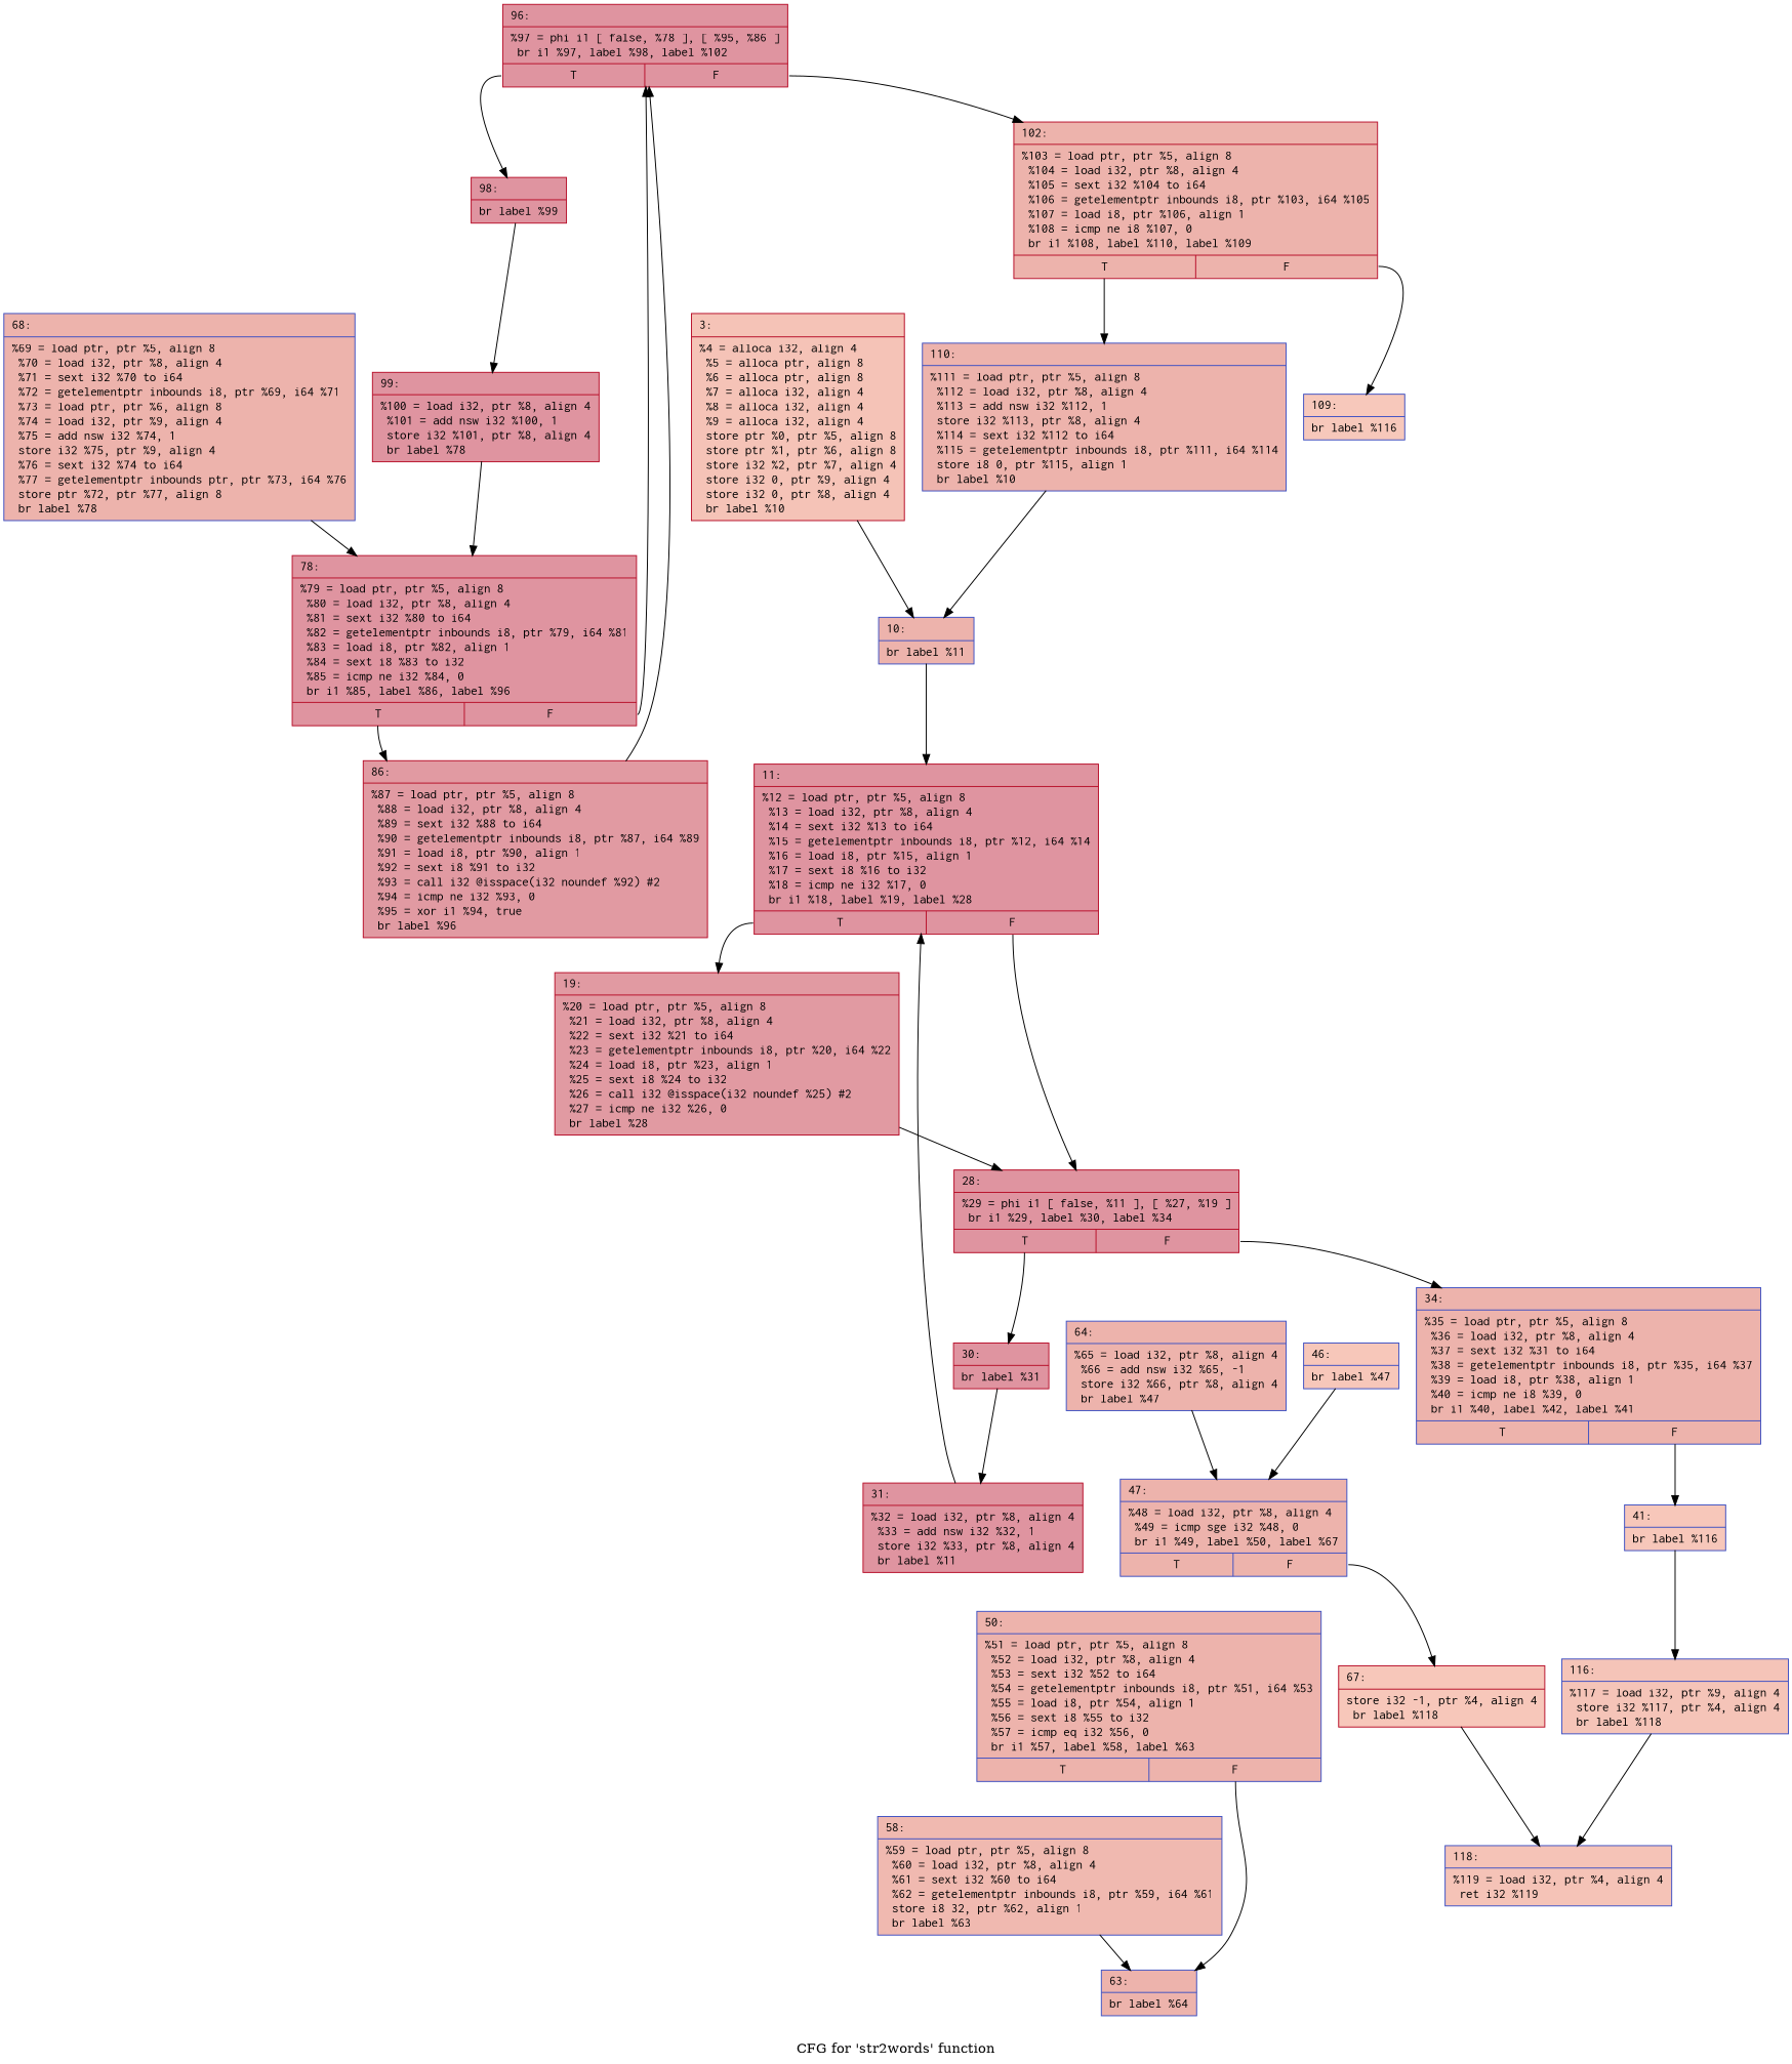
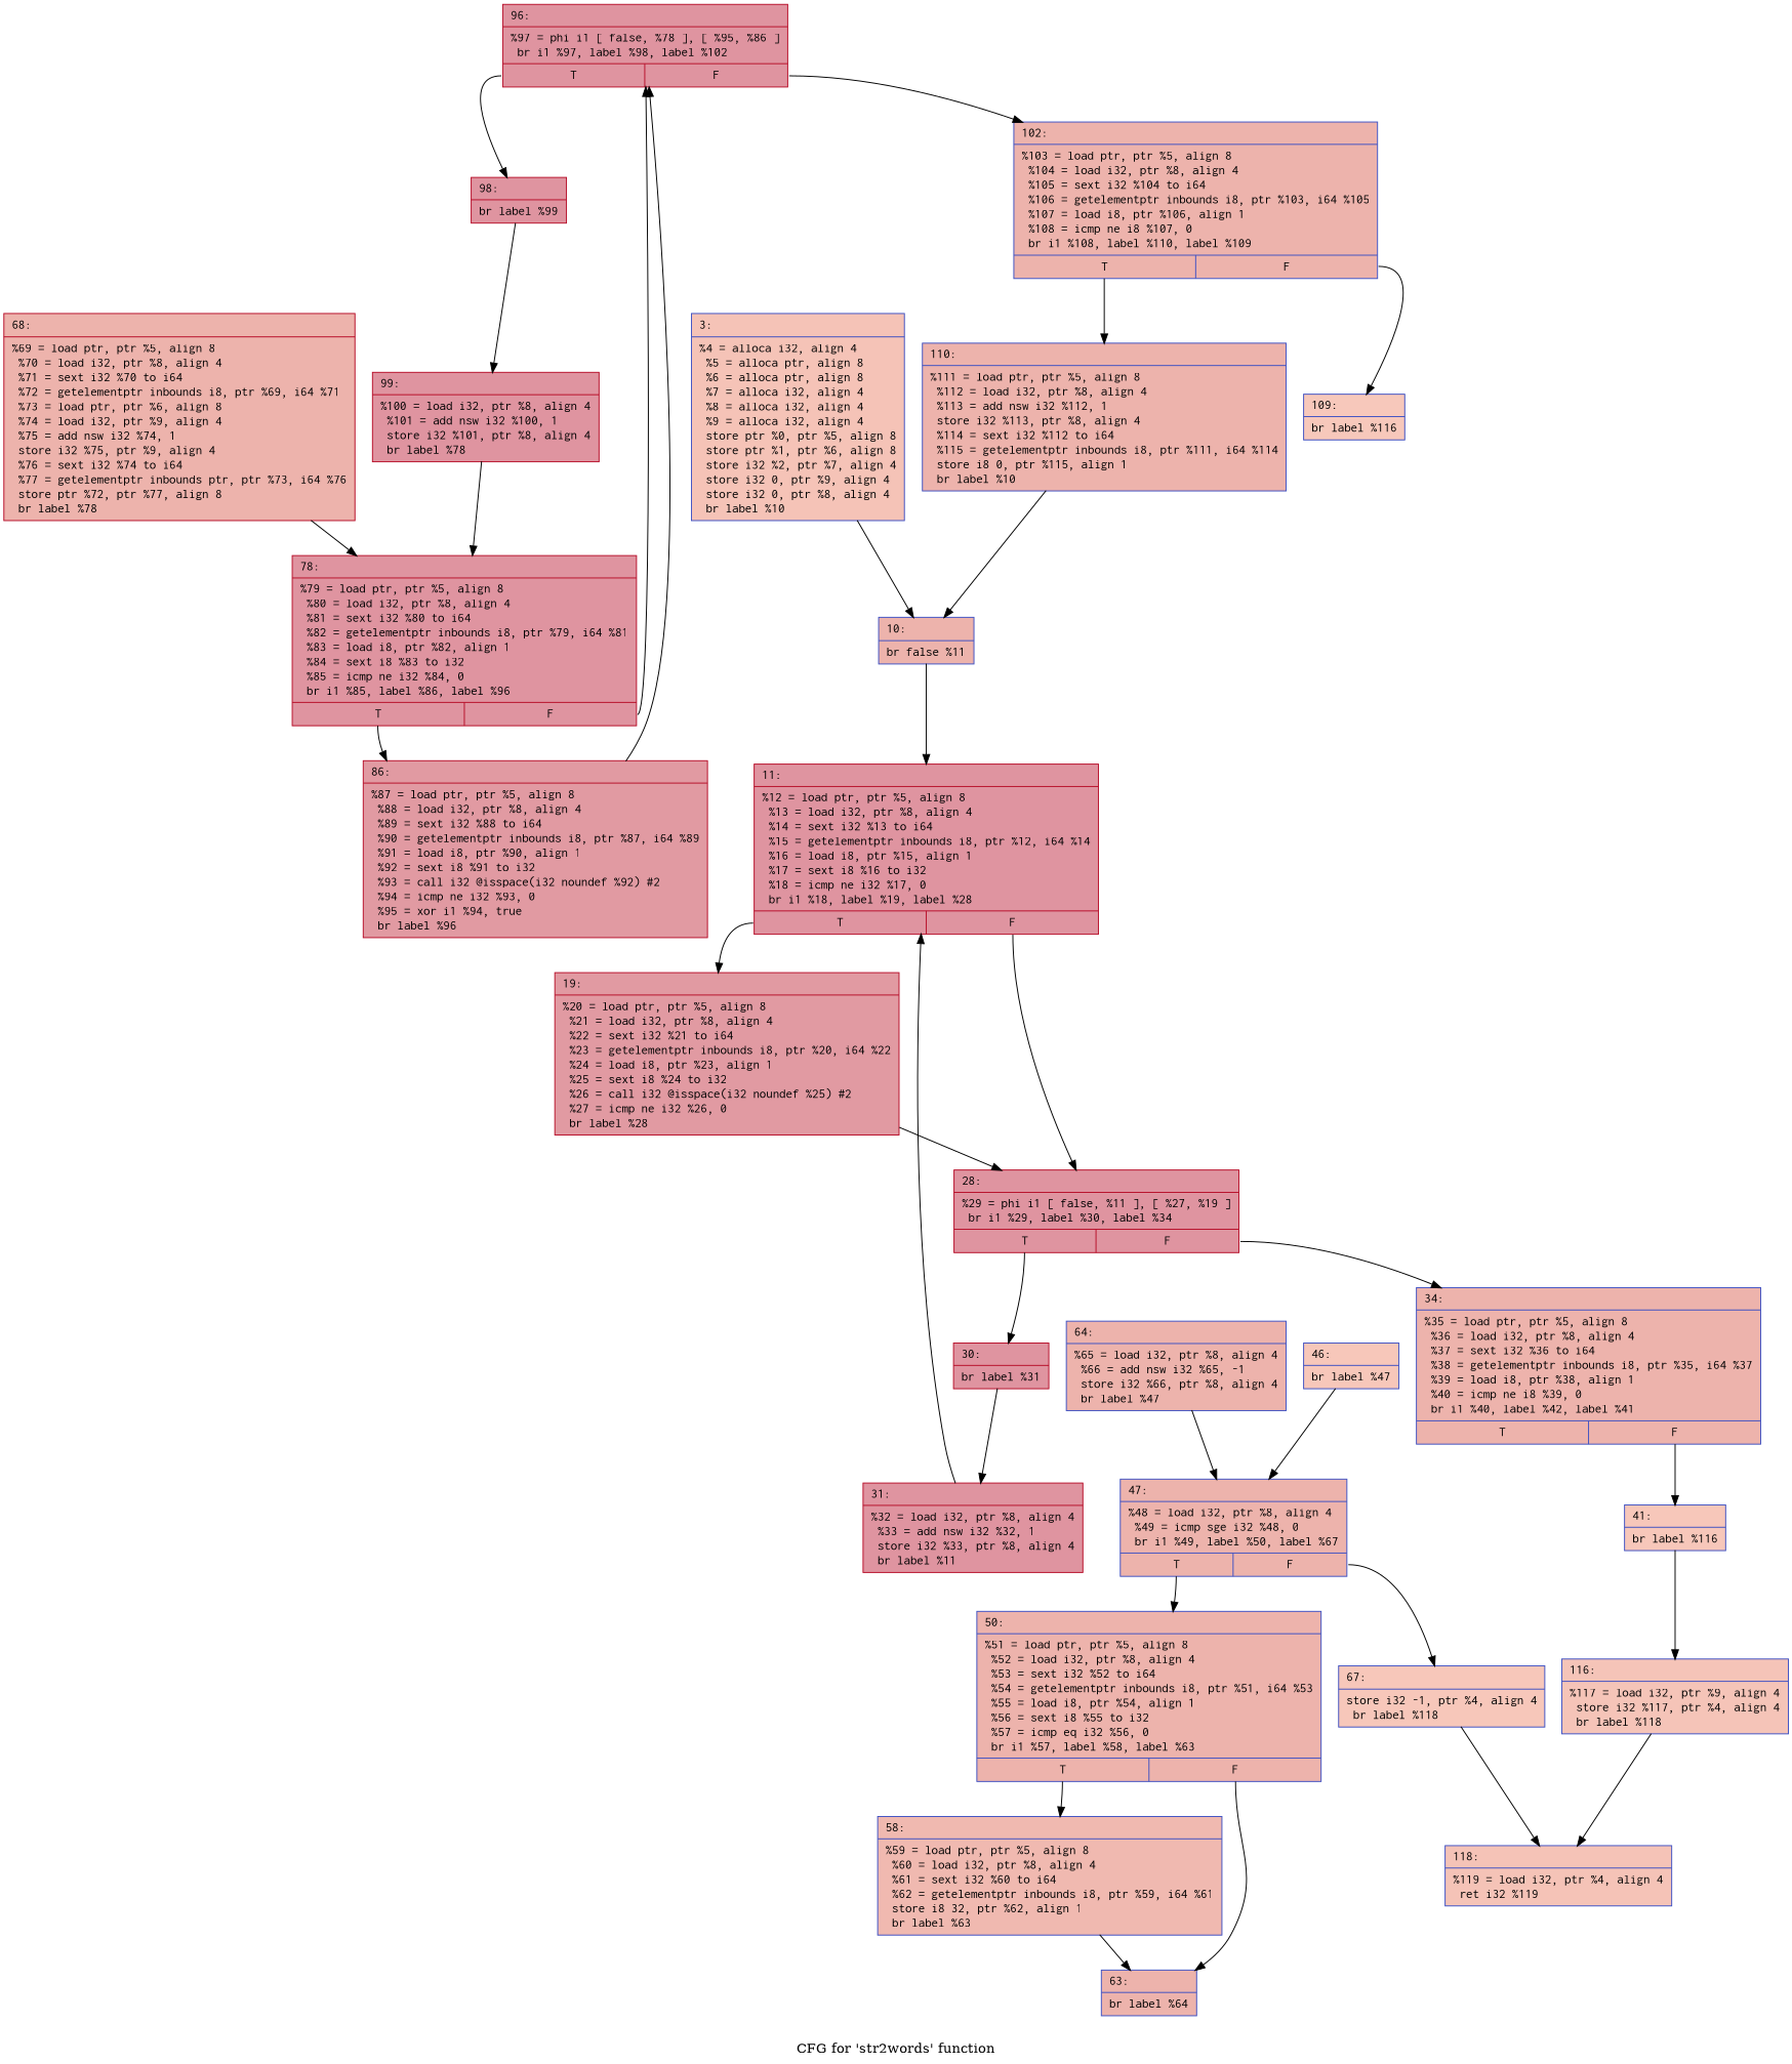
  digraph {
    label="CFG for 'str2words' function"
    node [color="#3d50c3ff" fillcolor="#d6524470" fontname=Courier shape=record style=filled]
-   n1 [color="#b70d28ff" fillcolor="#e8765c70" label="{3:\l|  %4 = alloca i32, align 4\l  %5 = alloca ptr, align 8\l  %6 = alloca ptr, align 8\l  %7 = alloca i32, align 4\l  %8 = alloca i32, align 4\l  %9 = alloca i32, align 4\l  store ptr %0, ptr %5, align 8\l  store ptr %1, ptr %6, align 8\l  store i32 %2, ptr %7, align 4\l  store i32 0, ptr %9, align 4\l  store i32 0, ptr %8, align 4\l  br label %10\l}"]
-   n2 [label="{10:\l|  br label %11\l}"]
+   n1 [fillcolor="#e8765c70" label="{3:\l|  %4 = alloca i32, align 4\l  %5 = alloca ptr, align 8\l  %6 = alloca ptr, align 8\l  %7 = alloca i32, align 4\l  %8 = alloca i32, align 4\l  %9 = alloca i32, align 4\l  store ptr %0, ptr %5, align 8\l  store ptr %1, ptr %6, align 8\l  store i32 %2, ptr %7, align 4\l  store i32 0, ptr %9, align 4\l  store i32 0, ptr %8, align 4\l  br label %10\l}"]
+   n2 [label="{10:\l|  br false %11\l}"]
    n3 [color="#b70d28ff" fillcolor="#b70d2870" label="{11:\l|  %12 = load ptr, ptr %5, align 8\l  %13 = load i32, ptr %8, align 4\l  %14 = sext i32 %13 to i64\l  %15 = getelementptr inbounds i8, ptr %12, i64 %14\l  %16 = load i8, ptr %15, align 1\l  %17 = sext i8 %16 to i32\l  %18 = icmp ne i32 %17, 0\l  br i1 %18, label %19, label %28\l|{<s0>T|<s1>F}}"]
    n4 [color="#b70d28ff" fillcolor="#bb1b2c70" label="{19:\l|  %20 = load ptr, ptr %5, align 8\l  %21 = load i32, ptr %8, align 4\l  %22 = sext i32 %21 to i64\l  %23 = getelementptr inbounds i8, ptr %20, i64 %22\l  %24 = load i8, ptr %23, align 1\l  %25 = sext i8 %24 to i32\l  %26 = call i32 @isspace(i32 noundef %25) #2\l  %27 = icmp ne i32 %26, 0\l  br label %28\l}"]
    n5 [color="#b70d28ff" fillcolor="#b70d2870" label="{28:\l|  %29 = phi i1 [ false, %11 ], [ %27, %19 ]\l  br i1 %29, label %30, label %34\l|{<s0>T|<s1>F}}"]
    n6 [color="#b70d28ff" fillcolor="#b70d2870" label="{30:\l|  br label %31\l}"]
-   n7 [label="{34:\l|  %35 = load ptr, ptr %5, align 8\l  %36 = load i32, ptr %8, align 4\l  %37 = sext i32 %31 to i64\l  %38 = getelementptr inbounds i8, ptr %35, i64 %37\l  %39 = load i8, ptr %38, align 1\l  %40 = icmp ne i8 %39, 0\l  br i1 %40, label %42, label %41\l|{<s0>T|<s1>F}}"]
+   n7 [label="{34:\l|  %35 = load ptr, ptr %5, align 8\l  %36 = load i32, ptr %8, align 4\l  %37 = sext i32 %36 to i64\l  %38 = getelementptr inbounds i8, ptr %35, i64 %37\l  %39 = load i8, ptr %38, align 1\l  %40 = icmp ne i8 %39, 0\l  br i1 %40, label %42, label %41\l|{<s0>T|<s1>F}}"]
    n8 [color="#b70d28ff" fillcolor="#b70d2870" label="{31:\l|  %32 = load i32, ptr %8, align 4\l  %33 = add nsw i32 %32, 1\l  store i32 %33, ptr %8, align 4\l  br label %11\l}"]
    n9 [fillcolor="#ec7f6370" label="{41:\l|  br label %116\l}"]
    n10 [fillcolor="#e97a5f70" label="{116:\l|  %117 = load i32, ptr %9, align 4\l  store i32 %117, ptr %4, align 4\l  br label %118\l}"]
    n11 [fillcolor="#ec7f6370" label="{46:\l|  br label %47\l}"]
    n12 [label="{47:\l|  %48 = load i32, ptr %8, align 4\l  %49 = icmp sge i32 %48, 0\l  br i1 %49, label %50, label %67\l|{<s0>T|<s1>F}}"]
-   n13 [label="{68:\l|  %69 = load ptr, ptr %5, align 8\l  %70 = load i32, ptr %8, align 4\l  %71 = sext i32 %70 to i64\l  %72 = getelementptr inbounds i8, ptr %69, i64 %71\l  %73 = load ptr, ptr %6, align 8\l  %74 = load i32, ptr %9, align 4\l  %75 = add nsw i32 %74, 1\l  store i32 %75, ptr %9, align 4\l  %76 = sext i32 %74 to i64\l  %77 = getelementptr inbounds ptr, ptr %73, i64 %76\l  store ptr %72, ptr %77, align 8\l  br label %78\l}"]
+   n13 [color="#b70d28ff" label="{68:\l|  %69 = load ptr, ptr %5, align 8\l  %70 = load i32, ptr %8, align 4\l  %71 = sext i32 %70 to i64\l  %72 = getelementptr inbounds i8, ptr %69, i64 %71\l  %73 = load ptr, ptr %6, align 8\l  %74 = load i32, ptr %9, align 4\l  %75 = add nsw i32 %74, 1\l  store i32 %75, ptr %9, align 4\l  %76 = sext i32 %74 to i64\l  %77 = getelementptr inbounds ptr, ptr %73, i64 %76\l  store ptr %72, ptr %77, align 8\l  br label %78\l}"]
    n14 [color="#b70d28ff" fillcolor="#b70d2870" label="{78:\l|  %79 = load ptr, ptr %5, align 8\l  %80 = load i32, ptr %8, align 4\l  %81 = sext i32 %80 to i64\l  %82 = getelementptr inbounds i8, ptr %79, i64 %81\l  %83 = load i8, ptr %82, align 1\l  %84 = sext i8 %83 to i32\l  %85 = icmp ne i32 %84, 0\l  br i1 %85, label %86, label %96\l|{<s0>T|<s1>F}}"]
    n15 [fillcolor="#e8765c70" label="{118:\l|  %119 = load i32, ptr %4, align 4\l  ret i32 %119\l}"]
    n16 [label="{50:\l|  %51 = load ptr, ptr %5, align 8\l  %52 = load i32, ptr %8, align 4\l  %53 = sext i32 %52 to i64\l  %54 = getelementptr inbounds i8, ptr %51, i64 %53\l  %55 = load i8, ptr %54, align 1\l  %56 = sext i8 %55 to i32\l  %57 = icmp eq i32 %56, 0\l  br i1 %57, label %58, label %63\l|{<s0>T|<s1>F}}"]
-   n17 [color="#b70d28ff" fillcolor="#ec7f6370" label="{67:\l|  store i32 -1, ptr %4, align 4\l  br label %118\l}"]
+   n17 [fillcolor="#ec7f6370" label="{67:\l|  store i32 -1, ptr %4, align 4\l  br label %118\l}"]
    n18 [color="#b70d28ff" fillcolor="#bb1b2c70" label="{86:\l|  %87 = load ptr, ptr %5, align 8\l  %88 = load i32, ptr %8, align 4\l  %89 = sext i32 %88 to i64\l  %90 = getelementptr inbounds i8, ptr %87, i64 %89\l  %91 = load i8, ptr %90, align 1\l  %92 = sext i8 %91 to i32\l  %93 = call i32 @isspace(i32 noundef %92) #2\l  %94 = icmp ne i32 %93, 0\l  %95 = xor i1 %94, true\l  br label %96\l}"]
    n19 [color="#b70d28ff" fillcolor="#b70d2870" label="{96:\l|  %97 = phi i1 [ false, %78 ], [ %95, %86 ]\l  br i1 %97, label %98, label %102\l|{<s0>T|<s1>F}}"]
    n20 [fillcolor="#de614d70" label="{58:\l|  %59 = load ptr, ptr %5, align 8\l  %60 = load i32, ptr %8, align 4\l  %61 = sext i32 %60 to i64\l  %62 = getelementptr inbounds i8, ptr %59, i64 %61\l  store i8 32, ptr %62, align 1\l  br label %63\l}"]
    n21 [label="{63:\l|  br label %64\l}"]
    n22 [label="{64:\l|  %65 = load i32, ptr %8, align 4\l  %66 = add nsw i32 %65, -1\l  store i32 %66, ptr %8, align 4\l  br label %47\l}"]
    n23 [color="#b70d28ff" fillcolor="#b70d2870" label="{98:\l|  br label %99\l}"]
-   n24 [color="#b70d28ff" label="{102:\l|  %103 = load ptr, ptr %5, align 8\l  %104 = load i32, ptr %8, align 4\l  %105 = sext i32 %104 to i64\l  %106 = getelementptr inbounds i8, ptr %103, i64 %105\l  %107 = load i8, ptr %106, align 1\l  %108 = icmp ne i8 %107, 0\l  br i1 %108, label %110, label %109\l|{<s0>T|<s1>F}}"]
+   n24 [label="{102:\l|  %103 = load ptr, ptr %5, align 8\l  %104 = load i32, ptr %8, align 4\l  %105 = sext i32 %104 to i64\l  %106 = getelementptr inbounds i8, ptr %103, i64 %105\l  %107 = load i8, ptr %106, align 1\l  %108 = icmp ne i8 %107, 0\l  br i1 %108, label %110, label %109\l|{<s0>T|<s1>F}}"]
    n25 [color="#b70d28ff" fillcolor="#b70d2870" label="{99:\l|  %100 = load i32, ptr %8, align 4\l  %101 = add nsw i32 %100, 1\l  store i32 %101, ptr %8, align 4\l  br label %78\l}"]
    n26 [label="{110:\l|  %111 = load ptr, ptr %5, align 8\l  %112 = load i32, ptr %8, align 4\l  %113 = add nsw i32 %112, 1\l  store i32 %113, ptr %8, align 4\l  %114 = sext i32 %112 to i64\l  %115 = getelementptr inbounds i8, ptr %111, i64 %114\l  store i8 0, ptr %115, align 1\l  br label %10\l}"]
    n27 [fillcolor="#ed836670" label="{109:\l|  br label %116\l}"]
    n1 -> n2
    n2 -> n3
    n3 -> n4 [tailport=s0]
    n3 -> n5 [tailport=s1]
    n4 -> n5
    n5 -> n6 [tailport=s0]
    n5 -> n7 [tailport=s1]
    n6 -> n8
    n7 -> n9 [tailport=s1]
    n8 -> n3
    n9 -> n10
    n10 -> n15
    n11 -> n12
+   n12 -> n16 [tailport=s0]
    n12 -> n17 [tailport=s1]
    n13 -> n14
    n14 -> n18 [tailport=s0]
    n14 -> n19 [tailport=s1]
+   n16 -> n20 [tailport=s0]
    n16 -> n21 [tailport=s1]
    n17 -> n15
    n18 -> n19
    n19 -> n23 [tailport=s0]
    n19 -> n24 [tailport=s1]
    n20 -> n21
    n22 -> n12
    n23 -> n25
    n24 -> n26 [tailport=s0]
    n24 -> n27 [tailport=s1]
    n25 -> n14
    n26 -> n2
  }
